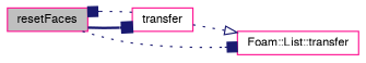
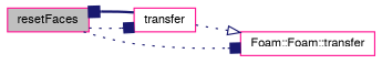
  digraph {
    rankdir=LR
    node [color=deeppink fontname=FreeSans fontsize=10 shape=record]
    edge [arrowhead=box color=midnightblue fontname=FreeSans fontsize=10 labelfontname=FreeSans labelfontsize=10 style=bold]
    n1 [fillcolor=grey75 fontcolor=black height=0.2 label=resetFaces style=filled width=0.4]
    n2 [height=0.2 label=transfer width=0.4]
-   n3 [height=0.2 label="Foam::List::transfer" width=0.4]
-   n1 -> n2
+   n3 [height=0.2 label="Foam::Foam::transfer" width=0.4]
+   n1 -> n2 [style=dotted]
    n1 -> n3 [style=dotted]
-   n2 -> n1 [style=dotted]
+   n2 -> n1
    n2 -> n3 [arrowhead=onormal style=dotted]
  }
